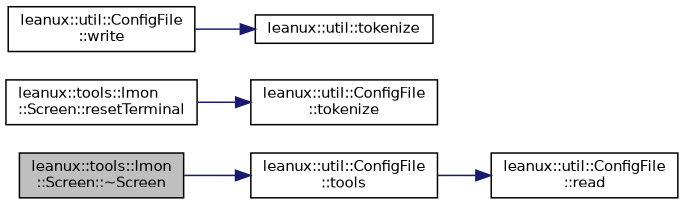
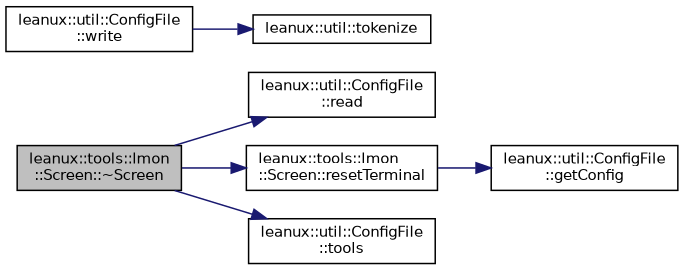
  digraph {
    rankdir=LR
    node [color=black fontname=Helvetica fontsize=10 shape=record]
    edge [color=midnightblue fontname=Helvetica fontsize=10 labelfontname=Helvetica labelfontsize=10 style=solid]
    n1 [fillcolor=grey75 fontcolor=black height=0.2 label="leanux::tools::lmon\l::Screen::~Screen" style=filled width=0.4]
    n2 [height=0.2 label="leanux::util::ConfigFile\l::read" width=0.4]
    n3 [height=0.2 label="leanux::tools::lmon\l::Screen::resetTerminal" width=0.4]
    n4 [height=0.2 label="leanux::util::ConfigFile\l::tools" width=0.4]
-   n5 [height=0.2 label="leanux::util::ConfigFile\l::tokenize" width=0.4]
+   n5 [height=0.2 label="leanux::util::ConfigFile\l::getConfig" width=0.4]
    n6 [height=0.2 label="leanux::util::ConfigFile\l::write" width=0.4]
    n7 [height=0.2 label="leanux::util::tokenize" width=0.4]
-   n4 -> n2
+   n1 -> n2
+   n1 -> n3
    n1 -> n4
    n3 -> n5
    n6 -> n7
  }
